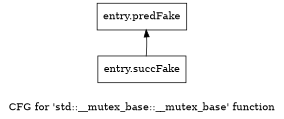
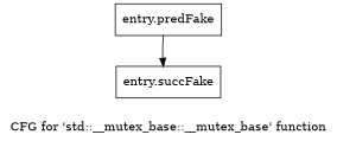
  digraph {
    label="CFG for 'std::__mutex_base::__mutex_base' function"
    node [shape=record]
    n1 [label="{entry.predFake}"]
    n2 [filename="/tools/Xilinx/Vitis_HLS/2023.1/tps/lnx64/gcc-8.3.0/lib/gcc/x86_64-pc-linux-gnu/8.3.0/../../../../include/c++/8.3.0/bits/std_mutex.h" label="{entry.succFake}" linenumber=68]
-   n2 -> n1 [execusionnum=7 filename="/tools/Xilinx/Vitis_HLS/2023.1/tps/lnx64/gcc-8.3.0/lib/gcc/x86_64-pc-linux-gnu/8.3.0/../../../../include/c++/8.3.0/bits/std_mutex.h"]
+   n1 -> n2 [execusionnum=7 filename="/tools/Xilinx/Vitis_HLS/2023.1/tps/lnx64/gcc-8.3.0/lib/gcc/x86_64-pc-linux-gnu/8.3.0/../../../../include/c++/8.3.0/bits/std_mutex.h"]
  }
